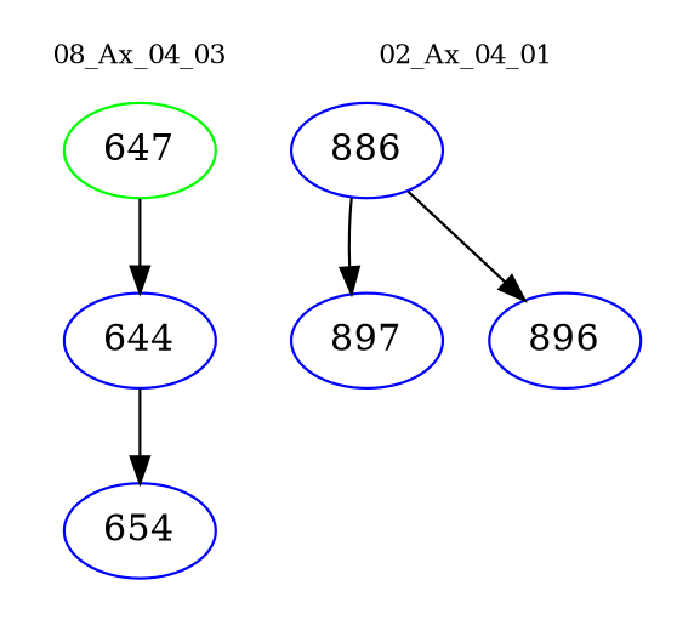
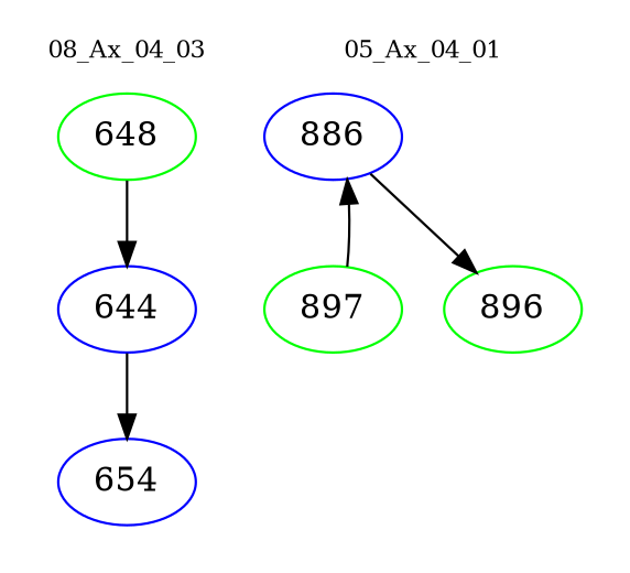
  digraph {
    node [color=blue]
    edge [color=black]
    n1 [label=644]
    n2 [label=654]
-   n3 [color=green label=647]
+   n3 [color=green label=648]
    n4 [label=886]
-   n5 [label=897]
-   n6 [label=896]
+   n5 [color=green label=897]
+   n6 [color=green label=896]
    subgraph cluster_1 {
      color=white
      fontsize=10
      label="08_Ax_04_03"
      n1
      n2
      n3
    }
    subgraph cluster_2 {
      color=white
      fontsize=10
-     label="02_Ax_04_01"
+     label="05_Ax_04_01"
      n4
      n5
      n6
    }
    n1 -> n2
    n3 -> n1
-   n4 -> n5
+   n5 -> n4
    n4 -> n6
  }
